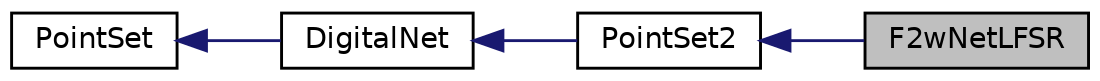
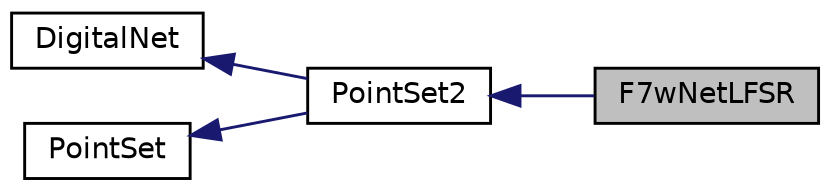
  digraph {
    rankdir=LR
    node [color=black fontname=Helvetica fontsize=10 shape=record]
    edge [color=midnightblue dir=back fontname=Helvetica fontsize=10 labelfontname=Helvetica labelfontsize=10 style=solid]
-   n1 [fillcolor=grey75 fontcolor=black height=0.2 label=F2wNetLFSR style=filled width=0.4]
+   n1 [fillcolor=grey75 fontcolor=black height=0.2 label=F7wNetLFSR style=filled width=0.4]
    n2 [height=0.2 label=PointSet2 width=0.4]
    n3 [height=0.2 label=DigitalNet width=0.4]
    n4 [height=0.2 label=PointSet width=0.4]
    n2 -> n1
    n3 -> n2
-   n4 -> n3
+   n4 -> n2
  }
